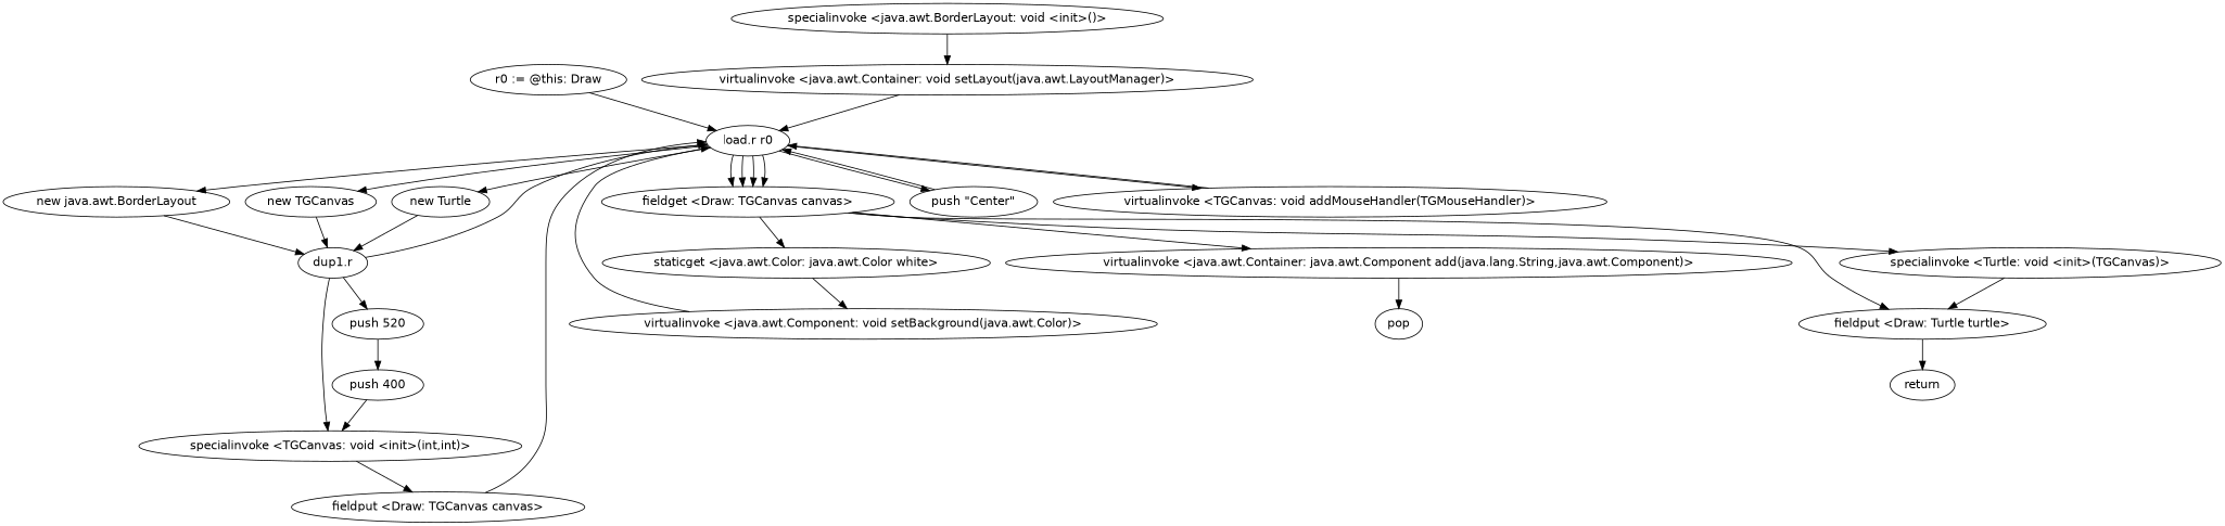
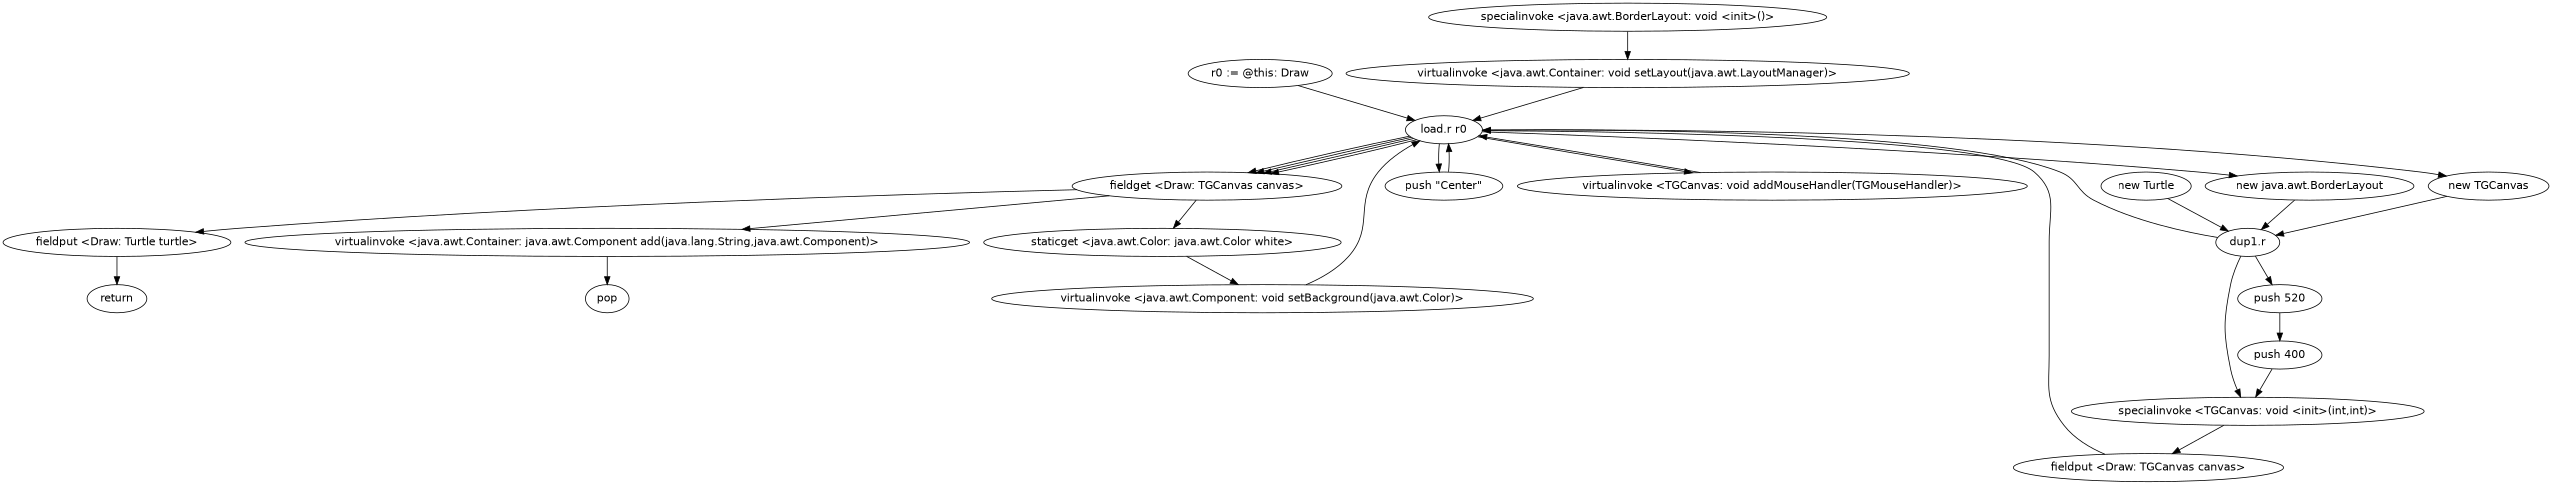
  digraph {
    fontname="DejaVu Sans"
    node [fontname="DejaVu Sans"]
    edge [fontname="DejaVu Sans"]
    "r0 := @this: Draw"
    "load.r r0"
    "new java.awt.BorderLayout"
    "new TGCanvas"
    "fieldget <Draw: TGCanvas canvas>"
    "push \"Center\""
    "virtualinvoke <TGCanvas: void addMouseHandler(TGMouseHandler)>"
    "new Turtle"
    "dup1.r"
    "staticget <java.awt.Color: java.awt.Color white>"
    "virtualinvoke <java.awt.Container: java.awt.Component add(java.lang.String,java.awt.Component)>"
-   "specialinvoke <Turtle: void <init>(TGCanvas)>"
    "fieldput <Draw: Turtle turtle>"
    "push 520"
    "specialinvoke <TGCanvas: void <init>(int,int)>"
    "specialinvoke <java.awt.BorderLayout: void <init>()>"
    "virtualinvoke <java.awt.Container: void setLayout(java.awt.LayoutManager)>"
    "push 400"
    "fieldput <Draw: TGCanvas canvas>"
    "virtualinvoke <java.awt.Component: void setBackground(java.awt.Color)>"
    pop
    return
    "r0 := @this: Draw" -> "load.r r0"
    "load.r r0" -> "new java.awt.BorderLayout"
    "load.r r0" -> "new TGCanvas"
    "load.r r0" -> "fieldget <Draw: TGCanvas canvas>"
    "load.r r0" -> "fieldget <Draw: TGCanvas canvas>"
    "load.r r0" -> "fieldget <Draw: TGCanvas canvas>"
    "load.r r0" -> "fieldget <Draw: TGCanvas canvas>"
    "load.r r0" -> "push \"Center\""
    "load.r r0" -> "virtualinvoke <TGCanvas: void addMouseHandler(TGMouseHandler)>"
-   "load.r r0" -> "new Turtle"
    "new java.awt.BorderLayout" -> "dup1.r"
    "new TGCanvas" -> "dup1.r"
    "fieldget <Draw: TGCanvas canvas>" -> "staticget <java.awt.Color: java.awt.Color white>"
    "fieldget <Draw: TGCanvas canvas>" -> "virtualinvoke <java.awt.Container: java.awt.Component add(java.lang.String,java.awt.Component)>"
-   "fieldget <Draw: TGCanvas canvas>" -> "specialinvoke <Turtle: void <init>(TGCanvas)>"
    "fieldget <Draw: TGCanvas canvas>" -> "fieldput <Draw: Turtle turtle>"
    "push \"Center\"" -> "load.r r0"
    "virtualinvoke <TGCanvas: void addMouseHandler(TGMouseHandler)>" -> "load.r r0"
    "new Turtle" -> "dup1.r"
    "dup1.r" -> "load.r r0"
    "dup1.r" -> "push 520"
    "dup1.r" -> "specialinvoke <TGCanvas: void <init>(int,int)>"
    "staticget <java.awt.Color: java.awt.Color white>" -> "virtualinvoke <java.awt.Component: void setBackground(java.awt.Color)>"
    "virtualinvoke <java.awt.Container: java.awt.Component add(java.lang.String,java.awt.Component)>" -> pop
-   "specialinvoke <Turtle: void <init>(TGCanvas)>" -> "fieldput <Draw: Turtle turtle>"
    "fieldput <Draw: Turtle turtle>" -> return
    "push 520" -> "push 400"
    "specialinvoke <TGCanvas: void <init>(int,int)>" -> "fieldput <Draw: TGCanvas canvas>"
    "specialinvoke <java.awt.BorderLayout: void <init>()>" -> "virtualinvoke <java.awt.Container: void setLayout(java.awt.LayoutManager)>"
    "virtualinvoke <java.awt.Container: void setLayout(java.awt.LayoutManager)>" -> "load.r r0"
    "push 400" -> "specialinvoke <TGCanvas: void <init>(int,int)>"
    "fieldput <Draw: TGCanvas canvas>" -> "load.r r0"
    "virtualinvoke <java.awt.Component: void setBackground(java.awt.Color)>" -> "load.r r0"
  }
